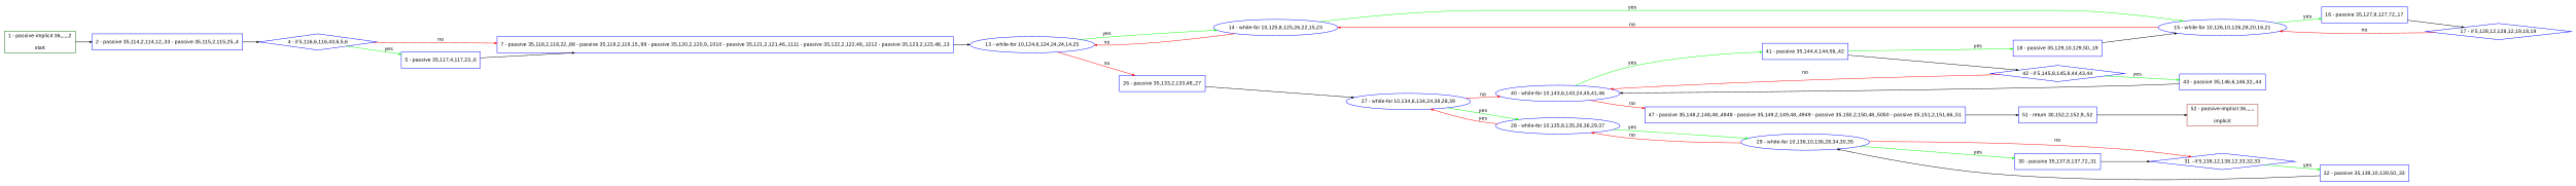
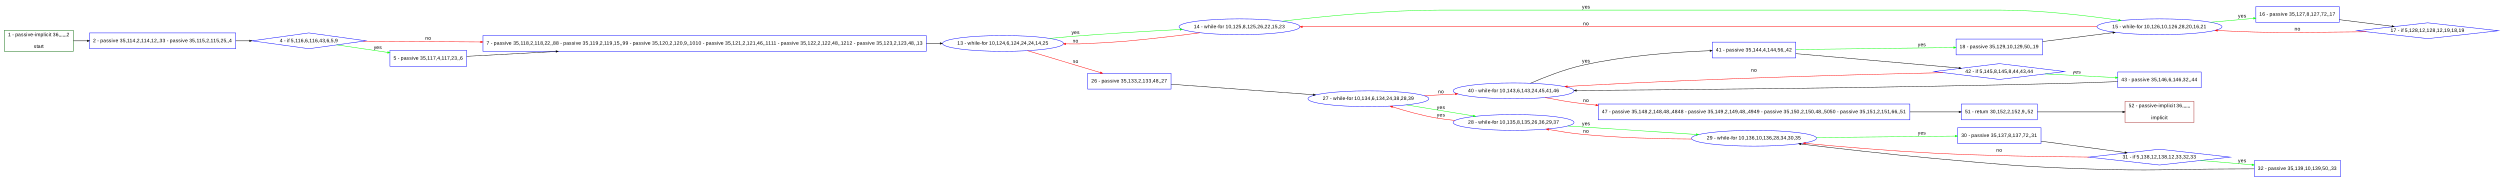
  digraph {
    bgcolor=white
    compound=true
    fillcolor="#FFFFCC"
    fontname=Arial
    fontsize=12
    pack=true
    packmode=clust
    rankdir=LR
    style="rounded,filled"
    node [color="#0000ff" compound=true fillcolor="#ffffff" fixedsize=false fontname=Arial fontsize=12 node_initialized=no shape=box style=filled]
    edge [arrowhead=normal arrowsize=0.5 arrowtail=none color="#000000" compound=true dir=forward fontcolor=black fontname=Arial fontsize=12]
    n1 [label="2 - passive 35,114,2,114,12,,33 - passive 35,115,2,115,25,,4"]
-   n2 [label="4 - if 5,116,6,116,43,6,5,6" shape=diamond]
+   n2 [label="4 - if 5,116,6,116,43,6,5,9" shape=diamond]
    n3 [label="5 - passive 35,117,4,117,23,,6"]
    n4 [label="7 - passive 35,118,2,118,22,,88 - passive 35,119,2,119,15,,99 - passive 35,120,2,120,9,,1010 - passive 35,121,2,121,46,,1111 - passive 35,122,2,122,48,,1212 - passive 35,123,2,123,48,,13"]
    n5 [color="#006400" label="1 - passive-implicit 36,,,,,,2\n\nstart"]
    n6 [label="13 - while-for 10,124,6,124,24,24,14,25" shape=oval]
    n7 [label="14 - while-for 10,125,8,125,26,22,15,23" shape=oval]
    n8 [label="26 - passive 35,133,2,133,48,,27"]
    n9 [label="15 - while-for 10,126,10,126,28,20,16,21" shape=oval]
    n10 [label="27 - while-for 10,134,6,134,24,38,28,39" shape=oval]
    n11 [label="16 - passive 35,127,8,127,72,,17"]
    n12 [label="28 - while-for 10,135,8,135,26,36,29,37" shape=oval]
    n13 [label="40 - while-for 10,143,6,143,24,45,41,46" shape=oval]
    n14 [label="17 - if 5,128,12,128,12,19,18,19" shape=diamond]
    n15 [label="18 - passive 35,129,10,129,50,,19"]
    n16 [label="29 - while-for 10,136,10,136,28,34,30,35" shape=oval]
    n17 [label="41 - passive 35,144,4,144,56,,42"]
    n18 [label="47 - passive 35,148,2,148,48,,4848 - passive 35,149,2,149,48,,4949 - passive 35,150,2,150,48,,5050 - passive 35,151,2,151,66,,51"]
    n19 [label="30 - passive 35,137,8,137,72,,31"]
    n20 [label="42 - if 5,145,8,145,8,44,43,44" shape=diamond]
    n21 [label="51 - return 30,152,2,152,9,,52"]
    n22 [label="31 - if 5,138,12,138,12,33,32,33" shape=diamond]
    n23 [label="32 - passive 35,139,10,139,50,,33"]
    n24 [label="43 - passive 35,146,6,146,32,,44"]
    n25 [color="#a52a2a" label="52 - passive-implicit 36,,,,,,\n\nimplicit"]
    n1 -> n2
    n2 -> n3 [color="#00ff00" label=yes]
    n2 -> n4 [color="#ff0000" label=no]
    n3 -> n4
    n4 -> n6
    n5 -> n1
    n6 -> n7 [color="#00ff00" label=yes]
    n6 -> n8 [color="#ff0000" label=no]
    n7 -> n6 [color="#ff0000" label=no]
    n7 -> n9 [color="#00ff00" label=yes]
    n8 -> n10
    n9 -> n7 [color="#ff0000" label=no]
    n9 -> n11 [color="#00ff00" label=yes]
    n10 -> n12 [color="#00ff00" label=yes]
    n10 -> n13 [color="#ff0000" label=no]
    n11 -> n14
    n12 -> n10 [color="#ff0000" label=yes]
    n12 -> n16 [color="#00ff00" label=yes]
-   n13 -> n17 [color="#00ff00" label=yes]
+   n13 -> n17 [label=yes]
    n13 -> n18 [color="#ff0000" label=no]
    n14 -> n9 [color="#ff0000" label=no]
    n15 -> n9
    n16 -> n12 [color="#ff0000" label=no]
    n16 -> n19 [color="#00ff00" label=yes]
    n17 -> n15 [color="#00ff00" label=yes]
    n17 -> n20
    n18 -> n21
    n19 -> n22
    n20 -> n13 [color="#ff0000" label=no]
    n20 -> n24 [color="#00ff00" label=yes]
    n21 -> n25
-   n16 -> n22 [color="#ff0000" label=no]
+   n22 -> n16 [color="#ff0000" label=no]
    n22 -> n23 [color="#00ff00" label=yes]
    n23 -> n16
    n24 -> n13
  }
